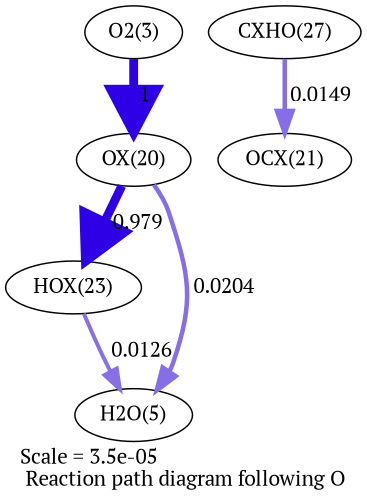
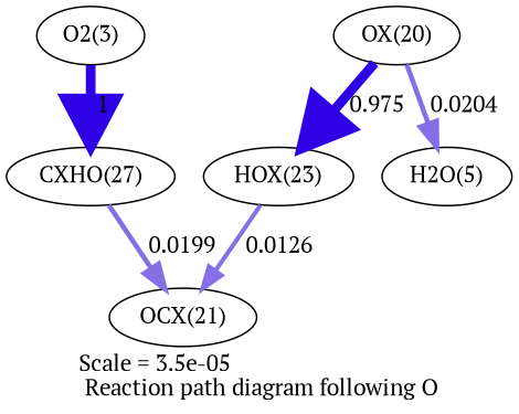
  digraph {
    fontname="PT Serif"
    label="Scale = 3.5e-05\l Reaction path diagram following O"
    node [fontname="PT Serif"]
    edge [color="0.7, 0.52, 0.9" fontname="PT Serif"]
    n1 [label="O2(3)"]
    n2 [label="OX(20)"]
    n3 [label="HOX(23)"]
    n4 [label="H2O(5)"]
    n5 [label="CXHO(27)"]
    n6 [label="OCX(21)"]
-   n1 -> n2 [arrowsize=3 color="0.7, 1.5, 0.9" label=" 1" penwidth=6]
-   n2 -> n3 [arrowsize=2.99 color="0.7, 1.48, 0.9" label=" 0.979" penwidth=5.98]
+   n1 -> n5 [arrowsize=3 color="0.7, 1.5, 0.9" label=" 1" penwidth=6]
+   n2 -> n3 [arrowsize=2.99 color="0.7, 1.48, 0.9" label=" 0.975" penwidth=5.98]
    n2 -> n4 [arrowsize=1.53 label=" 0.0204" penwidth=3.06]
-   n3 -> n4 [arrowsize=1.35 color="0.7, 0.513, 0.9" label=" 0.0126" penwidth=2.7]
-   n5 -> n6 [arrowsize=1.52 label=" 0.0149" penwidth=3.04]
+   n3 -> n6 [arrowsize=1.35 color="0.7, 0.513, 0.9" label=" 0.0126" penwidth=2.7]
+   n5 -> n6 [arrowsize=1.52 label=" 0.0199" penwidth=3.04]
  }
